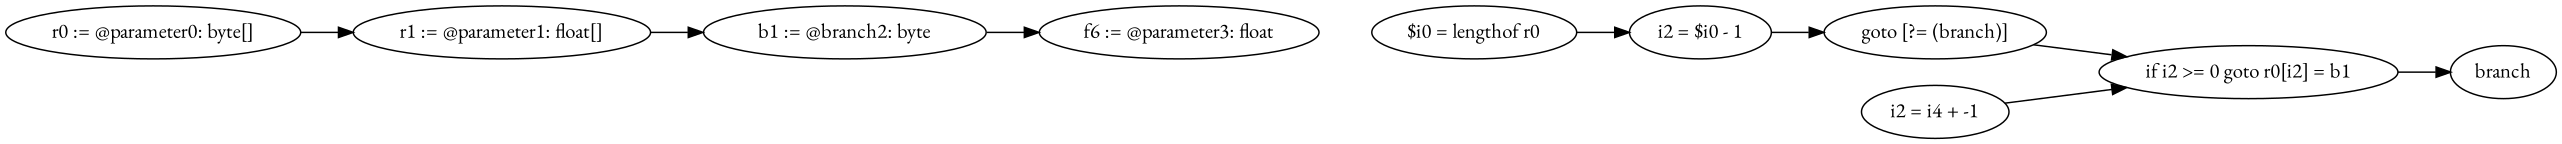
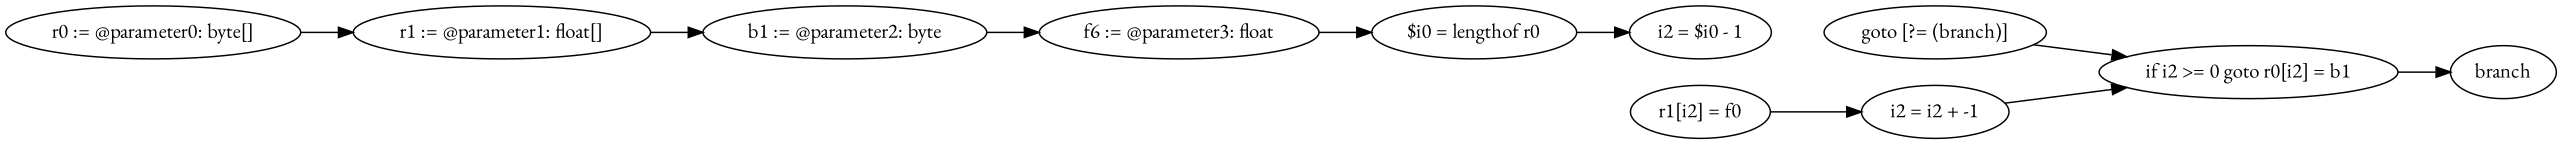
  digraph {
    fontname="EB Garamond"
    rankdir=LR
    node [fontname="EB Garamond"]
    edge [fontname="EB Garamond"]
    "r0 := @parameter0: byte[]"
    "r1 := @parameter1: float[]"
-   "b1 := @parameter2: byte" [label="b1 := @branch2: byte"]
+   "b1 := @parameter2: byte"
    n4 [label="f6 := @parameter3: float"]
    "$i0 = lengthof r0"
    "i2 = $i0 - 1"
    "goto [?= (branch)]"
    "if i2 >= 0 goto r0[i2] = b1"
    n9 [label=branch]
-   "i2 = i2 + -1" [label="i2 = i4 + -1"]
+   "r1[i2] = f0"
+   "i2 = i2 + -1"
    "r0 := @parameter0: byte[]" -> "r1 := @parameter1: float[]"
    "r1 := @parameter1: float[]" -> "b1 := @parameter2: byte"
    "b1 := @parameter2: byte" -> n4
+   n4 -> "$i0 = lengthof r0"
    "$i0 = lengthof r0" -> "i2 = $i0 - 1"
-   "i2 = $i0 - 1" -> "goto [?= (branch)]"
    "goto [?= (branch)]" -> "if i2 >= 0 goto r0[i2] = b1"
    "if i2 >= 0 goto r0[i2] = b1" -> n9
+   "r1[i2] = f0" -> "i2 = i2 + -1"
    "i2 = i2 + -1" -> "if i2 >= 0 goto r0[i2] = b1"
  }
